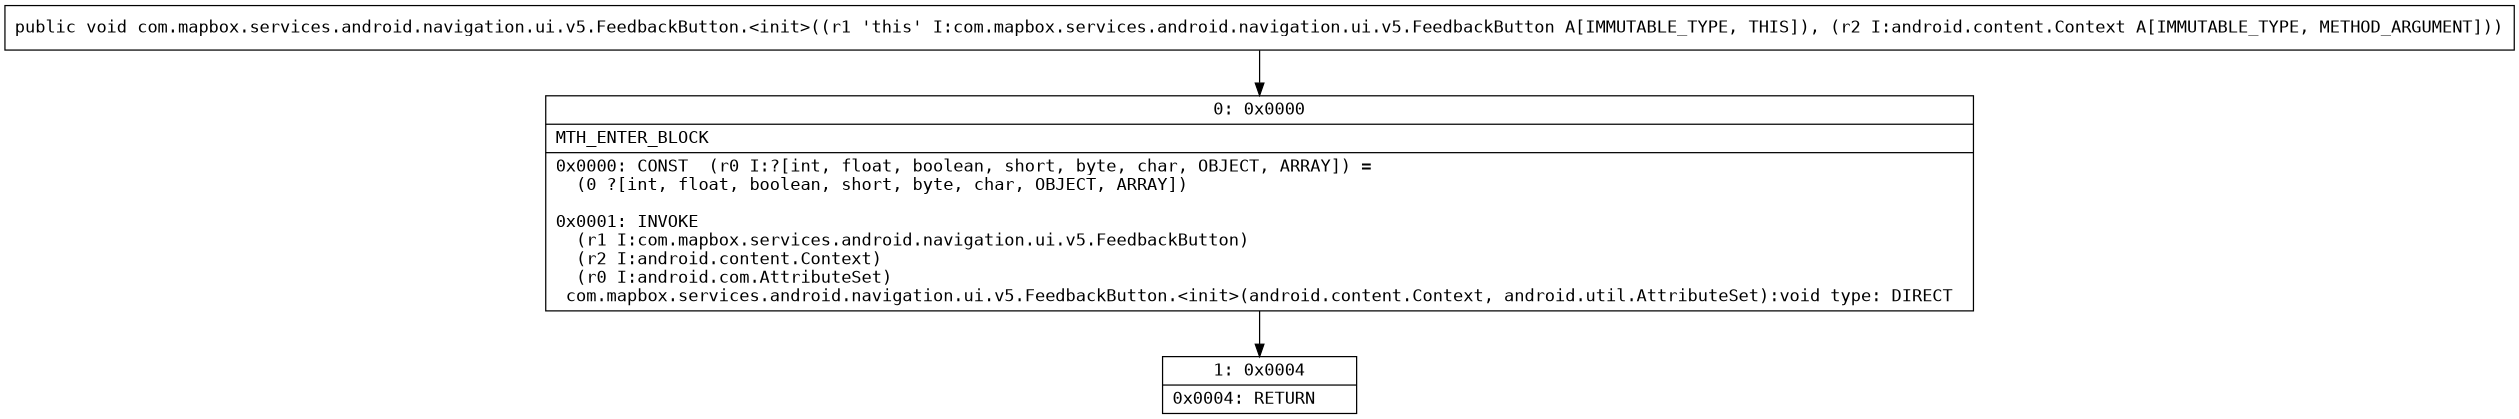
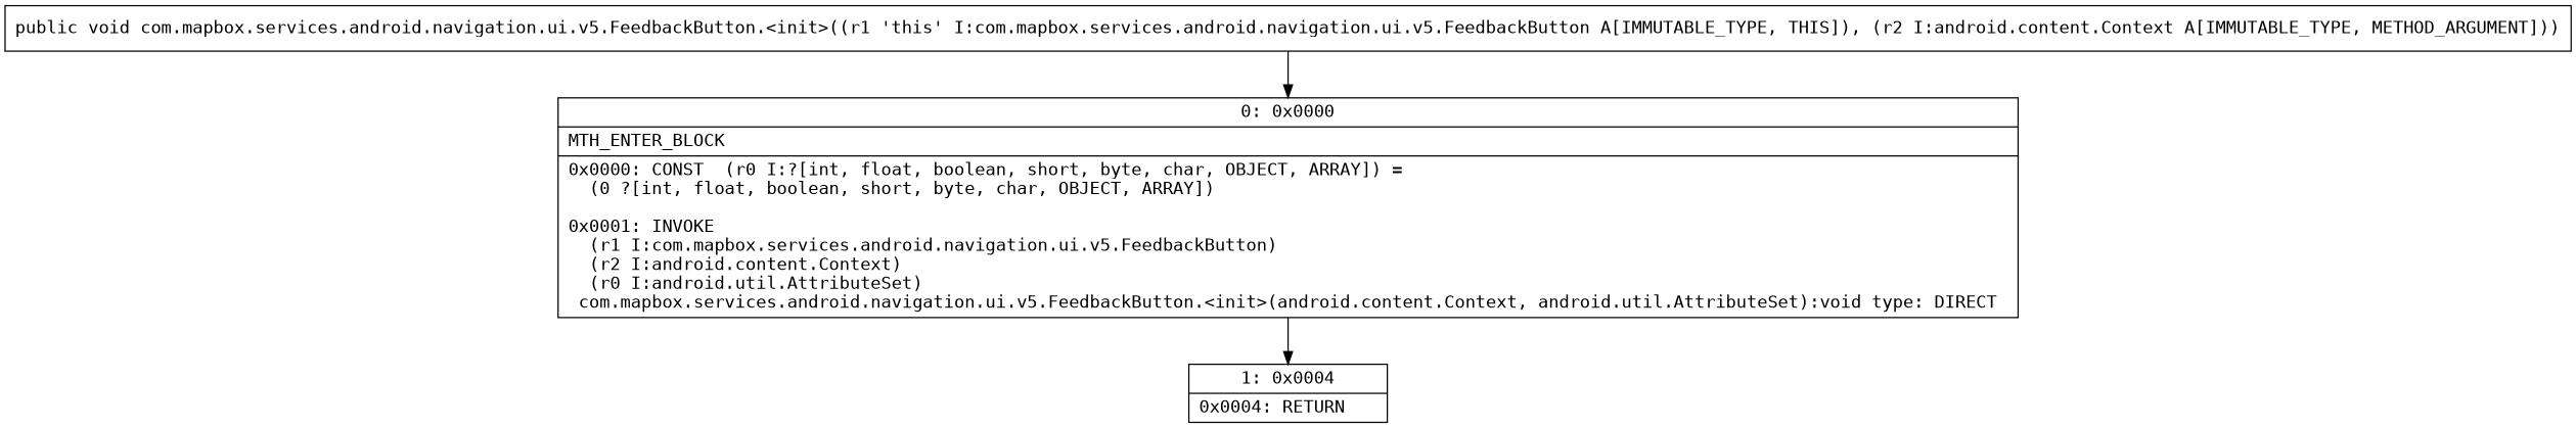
  digraph {
    fontname="DejaVu Sans Mono"
    node [shape=record fontname="DejaVu Sans Mono"]
    edge [fontname="DejaVu Sans Mono"]
-   n1 [label="{0\:\ 0x0000|MTH_ENTER_BLOCK\l|0x0000: CONST  (r0 I:?[int, float, boolean, short, byte, char, OBJECT, ARRAY]) = \l  (0 ?[int, float, boolean, short, byte, char, OBJECT, ARRAY])\l \l0x0001: INVOKE  \l  (r1 I:com.mapbox.services.android.navigation.ui.v5.FeedbackButton)\l  (r2 I:android.content.Context)\l  (r0 I:android.com.AttributeSet)\l com.mapbox.services.android.navigation.ui.v5.FeedbackButton.\<init\>(android.content.Context, android.util.AttributeSet):void type: DIRECT \l}"]
+   n1 [label="{0\:\ 0x0000|MTH_ENTER_BLOCK\l|0x0000: CONST  (r0 I:?[int, float, boolean, short, byte, char, OBJECT, ARRAY]) = \l  (0 ?[int, float, boolean, short, byte, char, OBJECT, ARRAY])\l \l0x0001: INVOKE  \l  (r1 I:com.mapbox.services.android.navigation.ui.v5.FeedbackButton)\l  (r2 I:android.content.Context)\l  (r0 I:android.util.AttributeSet)\l com.mapbox.services.android.navigation.ui.v5.FeedbackButton.\<init\>(android.content.Context, android.util.AttributeSet):void type: DIRECT \l}"]
    n2 [label="{1\:\ 0x0004|0x0004: RETURN   \l}"]
    n3 [label="{public void com.mapbox.services.android.navigation.ui.v5.FeedbackButton.\<init\>((r1 'this' I:com.mapbox.services.android.navigation.ui.v5.FeedbackButton A[IMMUTABLE_TYPE, THIS]), (r2 I:android.content.Context A[IMMUTABLE_TYPE, METHOD_ARGUMENT])) }"]
    n1 -> n2
    n3 -> n1
  }
